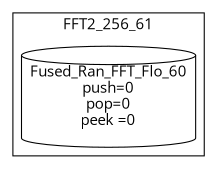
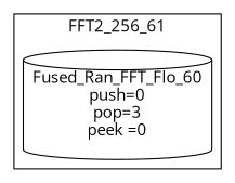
  digraph {
    rankdir=LR
    fontname="Open Sans"
-   n1 [label="Fused_Ran_FFT_Flo_60\npush=0\npop=0\npeek =0" shape=cylinder fontname="Open Sans"]
+   n1 [label="Fused_Ran_FFT_Flo_60\npush=0\npop=3\npeek =0" shape=cylinder fontname="Open Sans"]
    subgraph cluster_1 {
      label=FFT2_256_61
      n1
    }
  }
